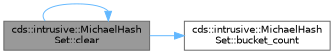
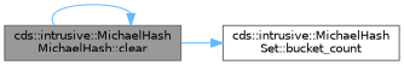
  digraph {
    rankdir=LR
    node [fontname=Helvetica fontsize=10 shape=box style=filled]
    edge [color=steelblue1 fontname=Helvetica fontsize=10 labelfontname=Helvetica labelfontsize=10 style=solid]
-   n1 [color=gray40 fillcolor=grey60 fontcolor=black height=0.2 label="cds::intrusive::MichaelHash\lSet::clear" width=0.4]
+   n1 [color=gray40 fillcolor=grey60 fontcolor=black height=0.2 label="cds::intrusive::MichaelHash\lMichaelHash::clear" width=0.4]
    n2 [color=grey40 fillcolor=white height=0.2 label="cds::intrusive::MichaelHash\lSet::bucket_count" width=0.4]
    n1 -> n1
    n1 -> n2
  }
